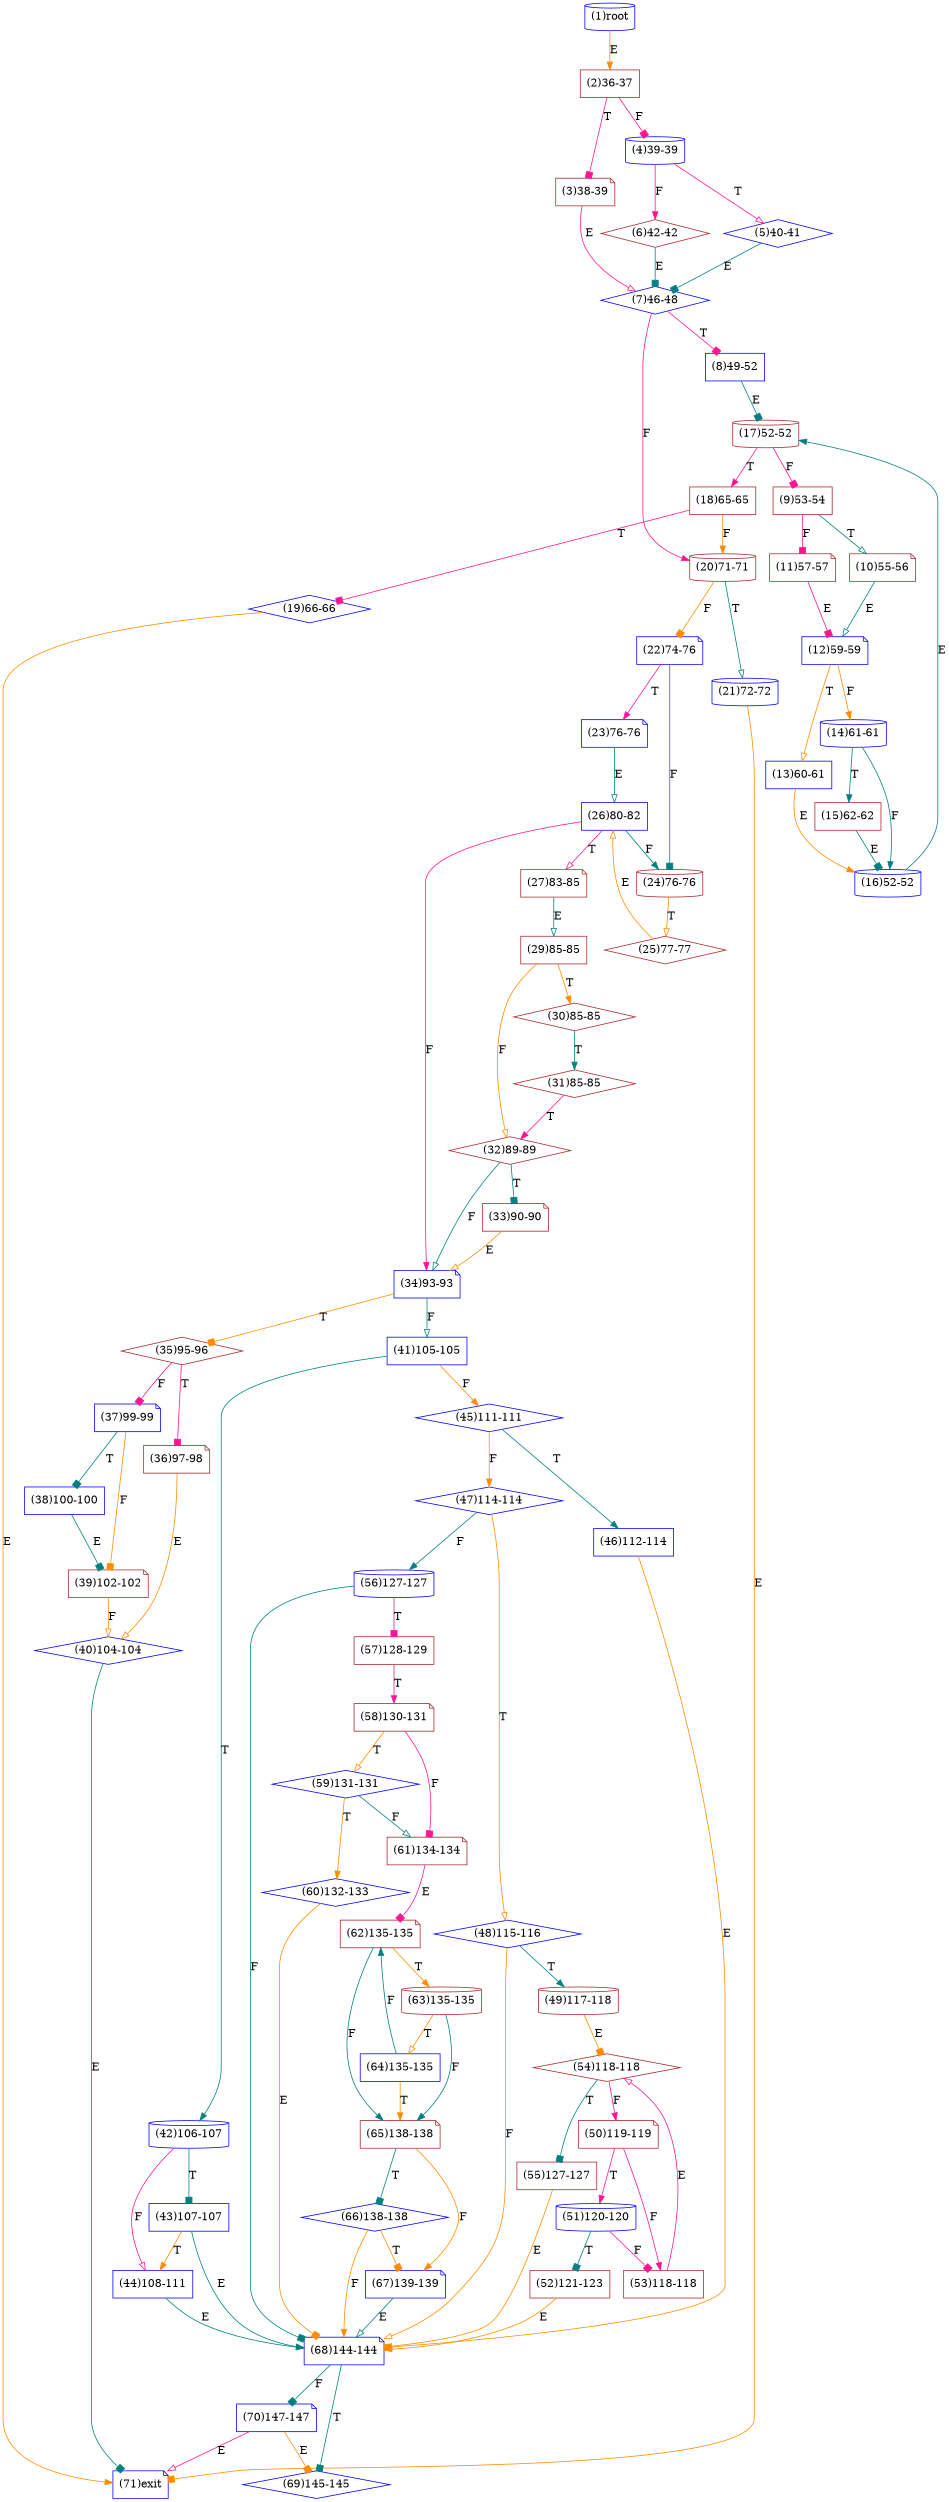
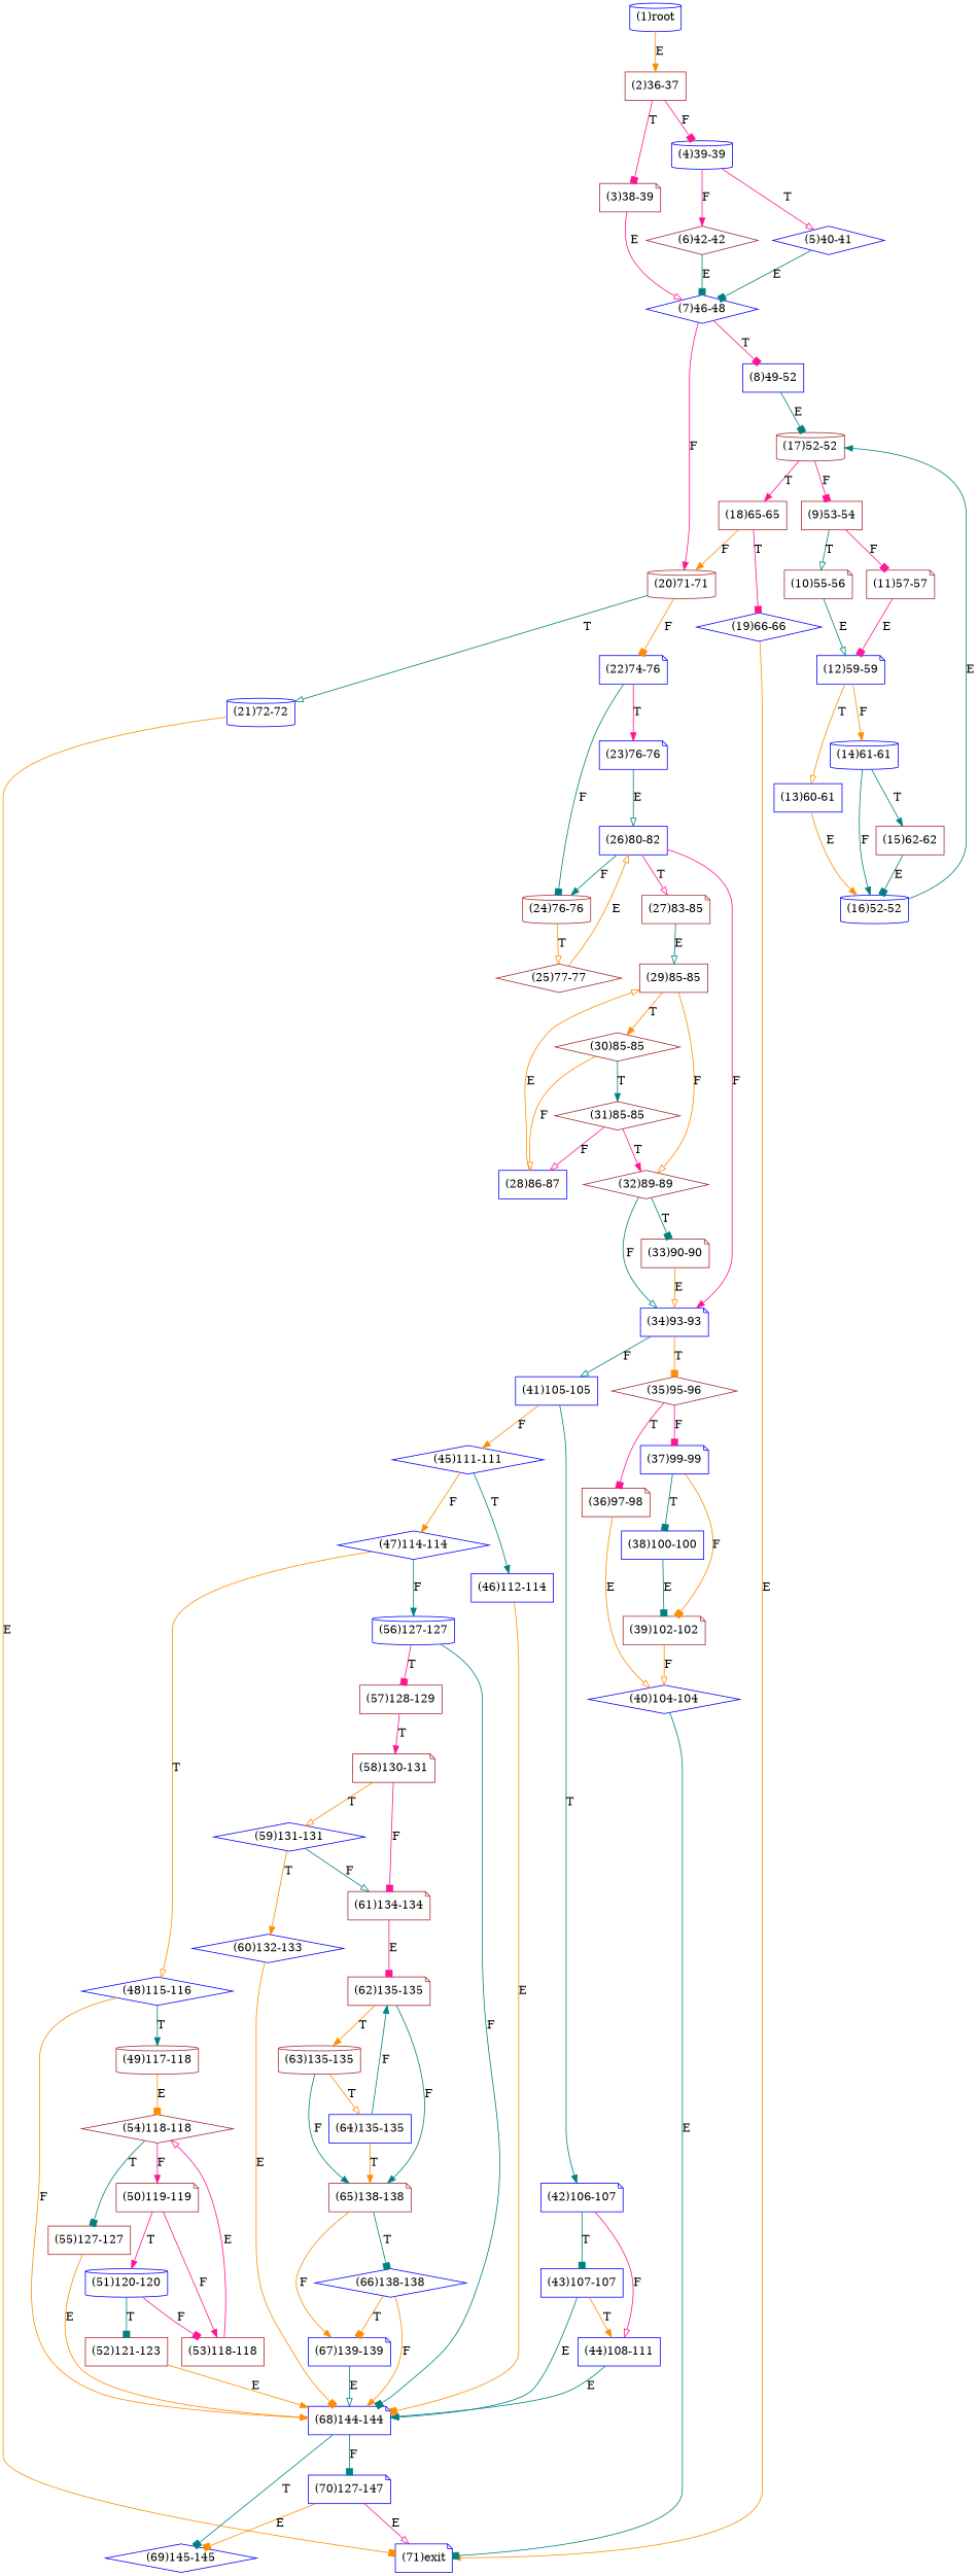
  digraph {
    node [color=blue shape=note]
    edge [arrowhead=normal color=teal]
    n1 [label="(1)root" shape=cylinder]
    n2 [color=brown label="(2)36-37" shape=box]
    n3 [color=brown label="(3)38-39"]
    n4 [label="(4)39-39" shape=cylinder]
    n5 [label="(7)46-48" shape=diamond]
    n6 [label="(5)40-41" shape=diamond]
    n7 [color=brown label="(6)42-42" shape=diamond]
    n8 [label="(8)49-52" shape=box]
    n9 [color=brown label="(20)71-71" shape=cylinder]
    n10 [color=brown label="(17)52-52" shape=cylinder]
    n11 [label="(21)72-72" shape=cylinder]
    n12 [label="(22)74-76"]
    n13 [color=brown label="(9)53-54" shape=box]
    n14 [color=brown label="(18)65-65" shape=box]
    n15 [color=brown label="(10)55-56"]
    n16 [color=brown label="(11)57-57"]
    n17 [label="(12)59-59"]
    n18 [label="(13)60-61" shape=box]
    n19 [label="(14)61-61" shape=cylinder]
    n20 [label="(16)52-52" shape=cylinder]
    n21 [color=brown label="(15)62-62" shape=box]
    n22 [label="(19)66-66" shape=diamond]
    n23 [label="(71)exit"]
    n24 [label="(23)76-76"]
    n25 [color=brown label="(24)76-76" shape=cylinder]
    n26 [label="(26)80-82" shape=box]
    n27 [color=brown label="(27)83-85"]
    n28 [label="(34)93-93"]
    n29 [color=brown label="(25)77-77" shape=diamond]
    n30 [color=brown label="(29)85-85" shape=box]
    n31 [color=brown label="(30)85-85" shape=diamond]
    n32 [color=brown label="(32)89-89" shape=diamond]
    n33 [color=brown label="(35)95-96" shape=diamond]
    n34 [label="(41)105-105" shape=box]
+   n35 [label="(28)86-87" shape=box]
    n36 [color=brown label="(31)85-85" shape=diamond]
    n37 [color=brown label="(33)90-90"]
    n38 [color=brown label="(36)97-98"]
    n39 [label="(37)99-99"]
-   n40 [label="(42)106-107" shape=cylinder]
+   n40 [label="(42)106-107"]
    n41 [label="(45)111-111" shape=diamond]
    n42 [label="(40)104-104" shape=diamond]
    n43 [label="(38)100-100" shape=box]
    n44 [color=brown label="(39)102-102"]
    n45 [label="(43)107-107" shape=box]
    n46 [label="(44)108-111" shape=box]
    n47 [label="(68)144-144"]
    n48 [label="(69)145-145" shape=diamond]
-   n49 [label="(70)147-147"]
+   n49 [label="(70)127-147"]
    n50 [label="(46)112-114" shape=box]
    n51 [label="(47)114-114" shape=diamond]
    n52 [label="(48)115-116" shape=diamond]
    n53 [label="(56)127-127" shape=cylinder]
    n54 [color=brown label="(49)117-118" shape=cylinder]
    n55 [color=brown label="(57)128-129" shape=box]
    n56 [label="(51)120-120" shape=cylinder]
    n57 [color=brown label="(53)118-118" shape=box]
    n58 [color=brown label="(52)121-123" shape=box]
    n59 [color=brown label="(54)118-118" shape=diamond]
    n60 [color=brown label="(50)119-119"]
    n61 [color=brown label="(55)127-127" shape=box]
    n62 [label="(59)131-131" shape=diamond]
    n63 [color=brown label="(61)134-134"]
    n64 [label="(60)132-133" shape=diamond]
    n65 [color=brown label="(62)135-135"]
    n66 [color=brown label="(58)130-131"]
    n67 [color=brown label="(63)135-135" shape=cylinder]
    n68 [label="(64)135-135" shape=box]
    n69 [color=brown label="(65)138-138"]
    n70 [label="(66)138-138" shape=diamond]
    n71 [label="(67)139-139"]
    n1 -> n2 [color=darkorange label=E]
    n2 -> n3 [arrowhead=box color=deeppink label=T]
    n2 -> n4 [arrowhead=box color=deeppink label=F]
    n3 -> n5 [arrowhead=onormal color=deeppink label=E]
    n4 -> n6 [arrowhead=onormal color=deeppink label=T]
    n4 -> n7 [color=deeppink label=F]
    n5 -> n8 [arrowhead=box color=deeppink label=T]
    n5 -> n9 [color=deeppink label=F]
    n6 -> n5 [arrowhead=box label=E]
    n7 -> n5 [arrowhead=box label=E]
    n8 -> n10 [arrowhead=box label=E]
    n9 -> n11 [arrowhead=onormal label=T]
    n9 -> n12 [arrowhead=box color=darkorange label=F]
    n10 -> n13 [arrowhead=box color=deeppink label=F]
    n10 -> n14 [color=deeppink label=T]
    n11 -> n23 [arrowhead=box color=darkorange label=E]
    n12 -> n24 [color=deeppink label=T]
    n12 -> n25 [arrowhead=box label=F]
    n13 -> n15 [arrowhead=onormal label=T]
    n13 -> n16 [arrowhead=box color=deeppink label=F]
    n14 -> n9 [color=darkorange label=F]
    n14 -> n22 [arrowhead=box color=deeppink label=T]
    n15 -> n17 [arrowhead=onormal label=E]
    n16 -> n17 [arrowhead=box color=deeppink label=E]
    n17 -> n18 [arrowhead=onormal color=darkorange label=T]
    n17 -> n19 [color=darkorange label=F]
    n18 -> n20 [color=darkorange label=E]
    n19 -> n20 [label=F]
    n19 -> n21 [label=T]
    n20 -> n10 [label=E]
    n21 -> n20 [arrowhead=box label=E]
    n22 -> n23 [color=darkorange label=E]
    n24 -> n26 [arrowhead=onormal label=E]
    n25 -> n29 [arrowhead=onormal color=darkorange label=T]
    n26 -> n25 [label=F]
    n26 -> n27 [arrowhead=onormal color=deeppink label=T]
    n26 -> n28 [color=deeppink label=F]
    n27 -> n30 [arrowhead=onormal label=E]
    n28 -> n33 [arrowhead=box color=darkorange label=T]
    n28 -> n34 [arrowhead=onormal label=F]
    n29 -> n26 [arrowhead=onormal color=darkorange label=E]
    n30 -> n31 [color=darkorange label=T]
    n30 -> n32 [arrowhead=onormal color=darkorange label=F]
+   n31 -> n35 [arrowhead=onormal color=darkorange label=F]
    n31 -> n36 [label=T]
    n32 -> n28 [arrowhead=onormal label=F]
    n32 -> n37 [arrowhead=box label=T]
    n33 -> n38 [arrowhead=box color=deeppink label=T]
    n33 -> n39 [arrowhead=box color=deeppink label=F]
    n34 -> n40 [label=T]
    n34 -> n41 [color=darkorange label=F]
+   n35 -> n30 [arrowhead=onormal color=darkorange label=E]
    n36 -> n32 [color=deeppink label=T]
+   n36 -> n35 [arrowhead=onormal color=deeppink label=F]
    n37 -> n28 [arrowhead=onormal color=darkorange label=E]
    n38 -> n42 [arrowhead=onormal color=darkorange label=E]
    n39 -> n43 [arrowhead=box label=T]
    n39 -> n44 [arrowhead=box color=darkorange label=F]
    n40 -> n45 [arrowhead=box label=T]
    n40 -> n46 [arrowhead=onormal color=deeppink label=F]
    n41 -> n50 [label=T]
    n41 -> n51 [color=darkorange label=F]
    n42 -> n23 [arrowhead=box label=E]
    n43 -> n44 [arrowhead=box label=E]
    n44 -> n42 [arrowhead=onormal color=darkorange label=F]
    n45 -> n46 [color=darkorange label=T]
    n45 -> n47 [label=E]
    n46 -> n47 [label=E]
    n47 -> n48 [arrowhead=box label=T]
    n47 -> n49 [arrowhead=box label=F]
    n49 -> n23 [arrowhead=onormal color=deeppink label=E]
    n49 -> n48 [arrowhead=box color=darkorange label=E]
    n50 -> n47 [arrowhead=box color=darkorange label=E]
    n51 -> n52 [arrowhead=onormal color=darkorange label=T]
    n51 -> n53 [label=F]
    n52 -> n47 [arrowhead=onormal color=darkorange label=F]
    n52 -> n54 [label=T]
    n53 -> n47 [arrowhead=box label=F]
    n53 -> n55 [arrowhead=box color=deeppink label=T]
    n54 -> n59 [arrowhead=box color=darkorange label=E]
    n55 -> n66 [color=deeppink label=T]
    n56 -> n57 [arrowhead=box color=deeppink label=F]
    n56 -> n58 [arrowhead=box label=T]
    n57 -> n59 [arrowhead=onormal color=deeppink label=E]
    n58 -> n47 [color=darkorange label=E]
    n59 -> n60 [color=deeppink label=F]
    n59 -> n61 [arrowhead=box label=T]
    n60 -> n56 [color=deeppink label=T]
    n60 -> n57 [color=deeppink label=F]
    n61 -> n47 [color=darkorange label=E]
    n62 -> n63 [arrowhead=onormal label=F]
    n62 -> n64 [color=darkorange label=T]
    n63 -> n65 [arrowhead=box color=deeppink label=E]
    n64 -> n47 [arrowhead=box color=darkorange label=E]
    n65 -> n67 [color=darkorange label=T]
    n65 -> n69 [label=F]
    n66 -> n62 [arrowhead=onormal color=darkorange label=T]
    n66 -> n63 [arrowhead=box color=deeppink label=F]
    n67 -> n68 [arrowhead=onormal color=darkorange label=T]
    n67 -> n69 [label=F]
    n68 -> n65 [label=F]
    n68 -> n69 [color=darkorange label=T]
    n69 -> n70 [arrowhead=box label=T]
    n69 -> n71 [color=darkorange label=F]
    n70 -> n47 [color=darkorange label=F]
    n70 -> n71 [arrowhead=box color=darkorange label=T]
    n71 -> n47 [arrowhead=onormal label=E]
  }
